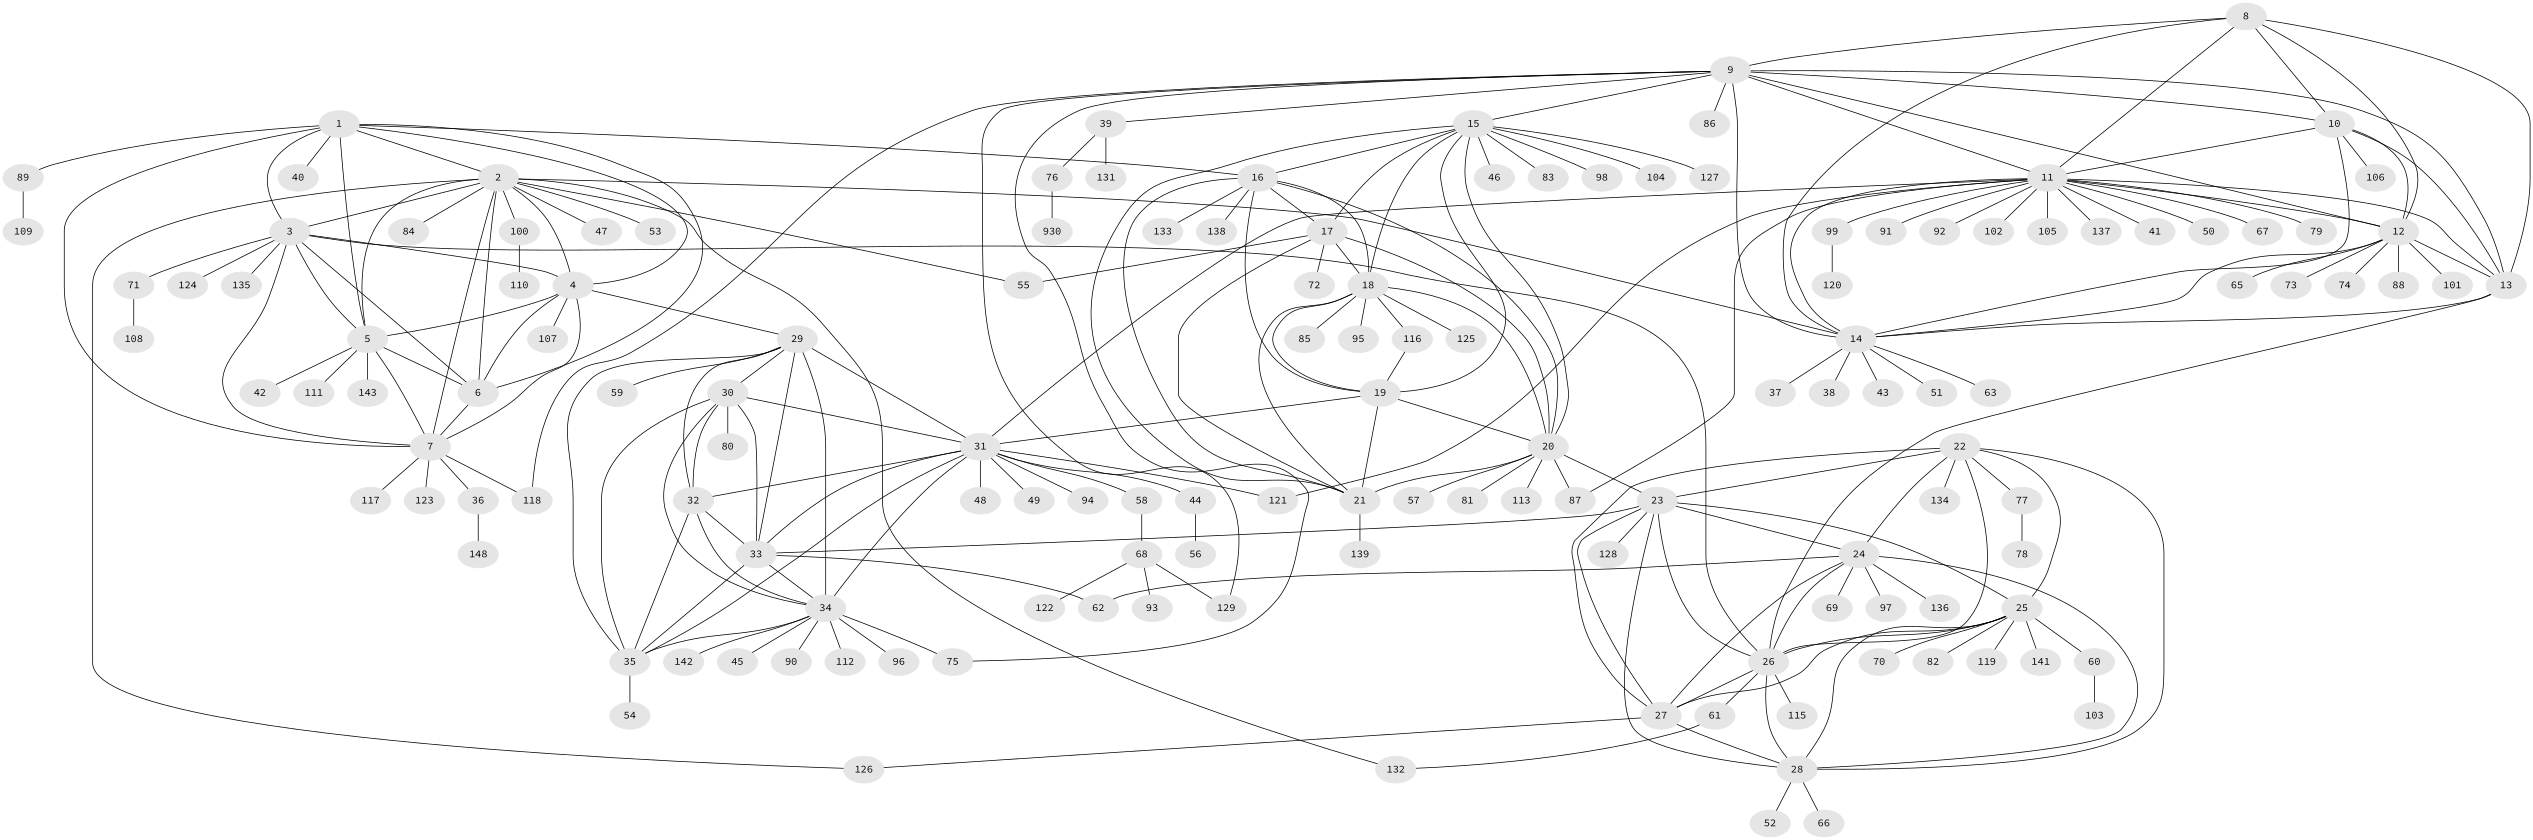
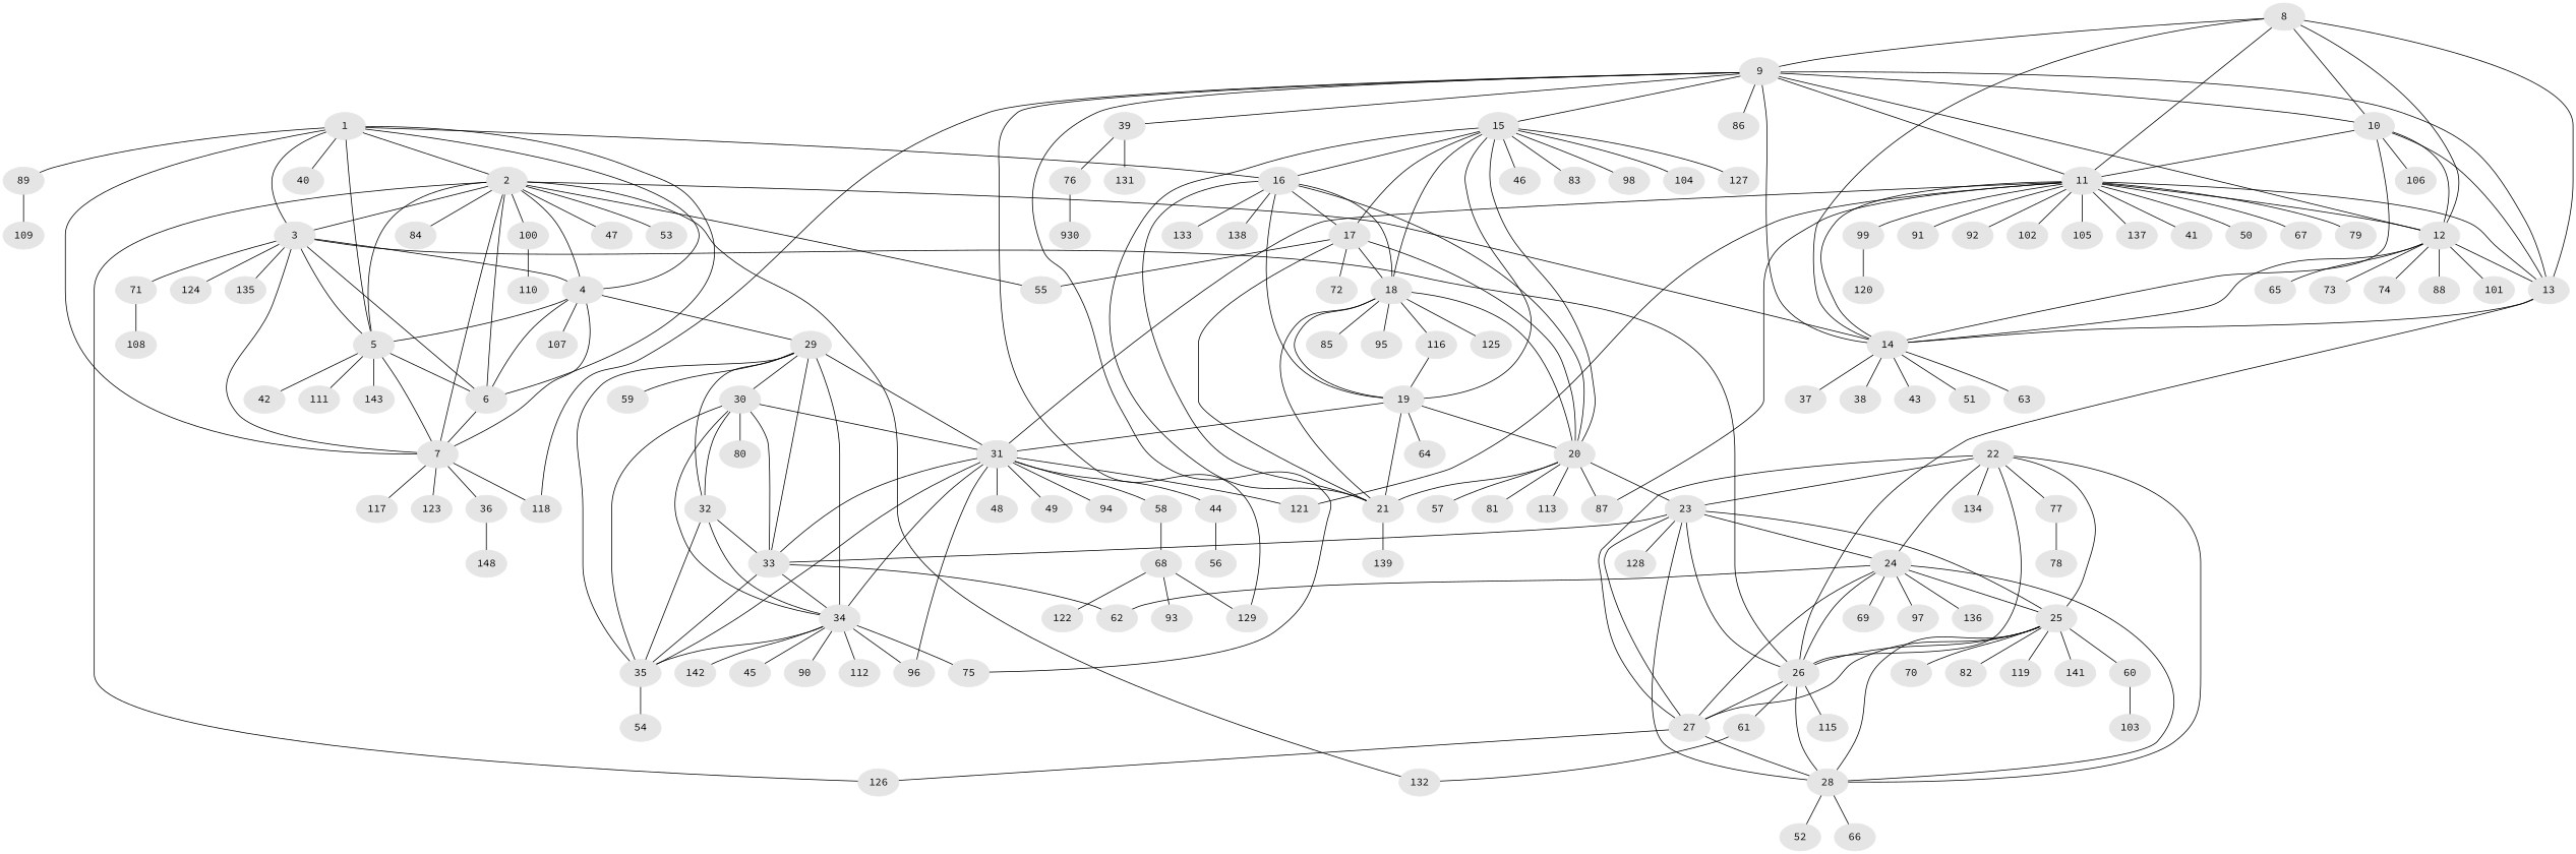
  graph {
    fontname="Source Code Pro"
    node [color=gray90 fontname="Source Code Pro" style=filled]
    edge [fontname="Source Code Pro"]
    1
    2
    3
    4
    5
    6
    7
    16
    40
    89
    14
    47
    53
    55
    84
    100
    126
    132
    26
    71
    124
    135
    29
    107
    42
    111
    143
    36
    117
    118
    123
    17
    18
    19
    20
    21
    133
    138
    109
    37
    38
    43
    51
    63
    110
    27
    28
    61
    115
    108
    31
    33
    30
    32
    34
    35
    59
    n58 [label=148]
    8
    9
    10
    11
    12
    13
    15
    39
    75
    86
    129
    106
    41
    50
    67
    79
    87
    91
    92
    99
    102
    105
    121
    137
    65
    73
    74
    88
    101
    46
    83
    98
    104
    127
    76
    131
    44
    48
    49
    58
    94
    120
    72
    85
    95
    116
    125
+   64
    23
    57
    81
    113
    139
    24
    25
    128
    22
    77
    134
    62
    69
    97
    136
    60
    70
    82
    119
    141
    52
    66
    78
    103
    80
    45
    90
    96
    112
    142
    54
    56
    68
    n140 [label=930]
    93
    122
    1 -- 2
    1 -- 3
    1 -- 4
    1 -- 5
    1 -- 6
    1 -- 7
    1 -- 16
    1 -- 40
    1 -- 89
    2 -- 3
    2 -- 4
    2 -- 5
    2 -- 6
    2 -- 7
    2 -- 14
    2 -- 47
    2 -- 53
    2 -- 55
    2 -- 84
    2 -- 100
    2 -- 126
    2 -- 132
    3 -- 4
    3 -- 5
    3 -- 6
    3 -- 7
    3 -- 26
    3 -- 71
    3 -- 124
    3 -- 135
    4 -- 5
    4 -- 6
    4 -- 7
    4 -- 29
    4 -- 107
    5 -- 6
    5 -- 7
    5 -- 42
    5 -- 111
    5 -- 143
    6 -- 7
    7 -- 36
    7 -- 117
    7 -- 118
    7 -- 123
    16 -- 17
    16 -- 18
    16 -- 19
    16 -- 20
    16 -- 21
    16 -- 133
    16 -- 138
    89 -- 109
    14 -- 37
    14 -- 38
    14 -- 43
    14 -- 51
    14 -- 63
    100 -- 110
    26 -- 27
    26 -- 28
    26 -- 61
    26 -- 115
    71 -- 108
    29 -- 31
    29 -- 33
    29 -- 30
    29 -- 32
    29 -- 34
    29 -- 35
    29 -- 59
    36 -- n58
    17 -- 55
    17 -- 18
    17 -- 20
    17 -- 21
    17 -- 72
    18 -- 19
    18 -- 20
    18 -- 21
    18 -- 85
    18 -- 95
    18 -- 116
    18 -- 125
    19 -- 20
    19 -- 21
    19 -- 31
+   19 -- 64
    20 -- 21
    20 -- 87
    20 -- 23
    20 -- 57
    20 -- 81
    20 -- 113
    21 -- 139
    27 -- 126
    27 -- 28
    28 -- 52
    28 -- 66
    61 -- 132
    31 -- 33
-   31 -- 32
+   31 -- 96
    31 -- 34
    31 -- 35
    31 -- 121
    31 -- 44
    31 -- 48
    31 -- 49
    31 -- 58
    31 -- 94
    33 -- 34
    33 -- 35
    33 -- 62
    30 -- 31
    30 -- 33
    30 -- 32
    30 -- 34
    30 -- 35
    30 -- 80
    32 -- 33
    32 -- 34
    32 -- 35
    34 -- 35
    34 -- 75
    34 -- 45
    34 -- 90
    34 -- 96
    34 -- 112
    34 -- 142
    35 -- 54
    8 -- 14
    8 -- 9
    8 -- 10
    8 -- 11
    8 -- 12
    8 -- 13
    9 -- 14
    9 -- 118
    9 -- 10
    9 -- 11
    9 -- 12
    9 -- 13
    9 -- 15
    9 -- 39
    9 -- 75
    9 -- 86
    9 -- 129
    10 -- 14
    10 -- 11
    10 -- 12
    10 -- 13
    10 -- 106
    11 -- 14
    11 -- 31
    11 -- 12
    11 -- 13
    11 -- 41
    11 -- 50
    11 -- 67
    11 -- 79
    11 -- 87
    11 -- 91
    11 -- 92
    11 -- 99
    11 -- 102
    11 -- 105
    11 -- 121
    11 -- 137
    12 -- 14
    12 -- 13
    12 -- 65
    12 -- 73
    12 -- 74
    12 -- 88
    12 -- 101
    13 -- 14
    13 -- 26
    15 -- 16
    15 -- 17
    15 -- 18
    15 -- 19
    15 -- 20
    15 -- 21
    15 -- 46
    15 -- 83
    15 -- 98
    15 -- 104
    15 -- 127
    39 -- 76
    39 -- 131
    99 -- 120
    76 -- n140
    44 -- 56
    58 -- 68
    116 -- 19
    23 -- 26
    23 -- 27
    23 -- 28
    23 -- 33
    23 -- 24
    23 -- 25
    23 -- 128
    24 -- 26
    24 -- 27
    24 -- 28
+   24 -- 25
    24 -- 62
    24 -- 69
    24 -- 97
    24 -- 136
    25 -- 26
    25 -- 27
    25 -- 28
    25 -- 60
    25 -- 70
    25 -- 82
    25 -- 119
    25 -- 141
    22 -- 26
    22 -- 27
    22 -- 28
    22 -- 23
    22 -- 24
    22 -- 25
    22 -- 77
    22 -- 134
    77 -- 78
    60 -- 103
    68 -- 129
    68 -- 93
    68 -- 122
  }
